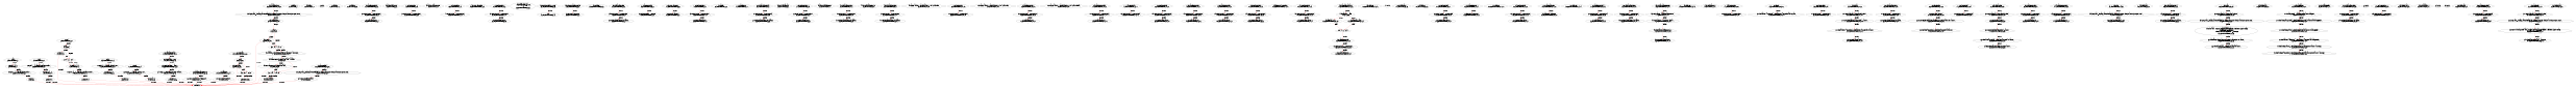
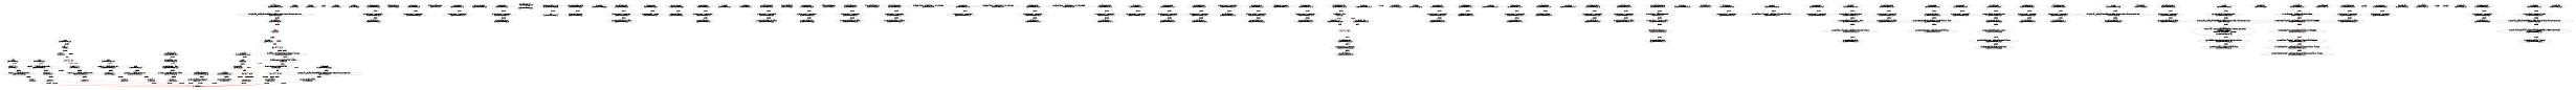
  digraph {
    node [type_label=expression_statement]
    edge [color=red controlflow_type=next_line edge_type=CFG_edge]
    n1 [label="2_ add\n13-function_definition-3-7" type_label=function_definition]
    n2 [label="3_ uint256 c = a + b;\n30-new_variable-4-4" type_label=new_variable]
    n3 [label="4_ require(c >= a, \"SafeMath: addition overflow\");\n38-expression_statement-5-5"]
    n4 [label="5_ return c;\n48-return-6-6" type_label=return]
    n5 [label="3_ uint256 c\n31-new_variable-4-4" type_label=new_variable]
    n6 [label="0_ exit_node" type_label=exit]
    n7 [label="7_ sub\n50-function_definition-8-12" type_label=function_definition]
    n8 [label="8_ require(b <= a, \"SafeMath: subtraction overflow\");\n67-expression_statement-9-9"]
    n9 [label="9_ uint256 c = a - b;\n77-new_variable-10-10" type_label=new_variable]
    n10 [label="10_ return c;\n85-return-11-11" type_label=return]
    n11 [label="9_ uint256 c\n78-new_variable-10-10" type_label=new_variable]
    n12 [label="12_ mul\n87-function_definition-13-20" type_label=function_definition]
    n13 [label="13_ if_a == 0\n104-if-14-16" type_label=if]
    n14 [label="14_ return 0;\n109-return-15-15" type_label=return]
    "(3079, (13, 8), (15, 9))" [type_label=""]
    n16 [label="16_ uint256 c = a * b;\n111-new_variable-17-17" type_label=new_variable]
    n17 [label="13_ end_if" type_label=end_if]
    n18 [label="17_ require(c / a == b, \"SafeMath: multiplication overflow\");\n119-expression_statement-18-18"]
    n19 [label="18_ return c;\n131-return-19-19" type_label=return]
    n20 [label="16_ uint256 c\n112-new_variable-17-17" type_label=new_variable]
    n21 [label="20_ div\n133-function_definition-21-25" type_label=function_definition]
    n22 [label="21_ require(b > 0, \"SafeMath: division by zero\");\n150-expression_statement-22-22"]
    n23 [label="22_ uint256 c = a / b;\n160-new_variable-23-23" type_label=new_variable]
    n24 [label="23_ return c;\n168-return-24-24" type_label=return]
    n25 [label="22_ uint256 c\n161-new_variable-23-23" type_label=new_variable]
    n26 [label="25_ mod\n170-function_definition-26-29" type_label=function_definition]
    n27 [label="26_ require(b != 0, \"SafeMath: modulo by zero\");\n187-expression_statement-27-27"]
    n28 [label="27_ return a % b;\n197-return-28-28" type_label=return]
    n29 [label="31_ transferTo_txorigin15\n204-function_definition-32-35" type_label=function_definition]
    n30 [label="32_ require(tx.origin == owner_txorigin15);\n220-expression_statement-33-33"]
    n31 [label="33_ to.call.value(amount);\n229-expression_statement-34-34"]
    n32 [label="35_ address public owner;\n238-new_variable-36-36" type_label=new_variable]
    n33 [label="36_ bug_txorigin28\n243-function_definition-37-39" type_label=function_definition]
    n34 [label="37_ require(tx.origin == owner_txorigin28);\n251-expression_statement-38-38"]
    n35 [label="39_ address private newOwner;\n260-new_variable-40-40" type_label=new_variable]
    n36 [label="40_ bug_txorigin36\n265-function_definition-41-43" type_label=function_definition]
    n37 [label="41_ require(tx.origin == owner_txorigin36);\n273-expression_statement-42-42"]
    n38 [label="45_ owner = msg.sender;\n298-expression_statement-46-46"]
    n39 [label="47_ sendto_txorigin1\n304-function_definition-48-51" type_label=function_definition]
    n40 [label="48_ require (tx.origin == owner_txorigin1);\n320-expression_statement-49-49"]
    n41 [label="49_ receiver.transfer(amount);\n329-expression_statement-50-50"]
    n42 [label="51_ modifier onlyOwner {\n        require(msg.sender == owner);\n        _;\n    }\n336-expression_statement-52-55"]
    n43 [label="52_ require(msg.sender == owner);\n339-expression_statement-53-53"]
    n44 [label="53_ _;\n348-expression_statement-54-54"]
    n45 [label="55_ onlyOwnerTransferOwnership\n350-function_definition-56-58" type_label=function_definition]
    n46 [label="56_ newOwner = _newOwner;\n360-expression_statement-57-57"]
    n47 [label="55_ onlyOwner\n357-expression_statement-56-56"]
    n48 [label="58_ withdrawAll_txorigin2\n364-function_definition-59-62" type_label=function_definition]
    n49 [label="59_ require(tx.origin == owner_txorigin2);\n376-expression_statement-60-60"]
    n50 [label="60_ _recipient.transfer(address(this).balance);\n385-expression_statement-61-61"]
    n51 [label="62_ acceptOwnership\n396-function_definition-63-68" type_label=function_definition]
    n52 [label="63_ require(msg.sender == newOwner);\n400-expression_statement-64-64"]
    n53 [label="65_ owner = newOwner;\n417-expression_statement-66-66"]
    n54 [label="66_ newOwner = address(0);\n421-expression_statement-67-67"]
    n55 [label="68_ sendto_txorigin17\n427-function_definition-69-72" type_label=function_definition]
    n56 [label="69_ require (tx.origin == owner_txorigin17);\n443-expression_statement-70-70"]
    n57 [label="70_ receiver.transfer(amount);\n452-expression_statement-71-71"]
    n58 [label="75_ transfer\n462-function_definition-76-76" type_label=function_definition]
    n59 [label="76_ transferFrom\n477-function_definition-77-77" type_label=function_definition]
    n60 [label="80_ withdrawAll_txorigin34\n507-function_definition-81-84" type_label=function_definition]
    n61 [label="81_ require(tx.origin == owner_txorigin34);\n519-expression_statement-82-82"]
    n62 [label="82_ _recipient.transfer(address(this).balance);\n528-expression_statement-83-83"]
    n63 [label="84_ bool public safeGuard;\n539-new_variable-85-85" type_label=new_variable]
    n64 [label="85_ sendto_txorigin21\n544-function_definition-86-89" type_label=function_definition]
    n65 [label="86_ require (tx.origin == owner_txorigin21);\n560-expression_statement-87-87"]
    n66 [label="87_ receiver.transfer(amount);\n569-expression_statement-88-88"]
    n67 [label="89_ address public feeAccount;\n576-new_variable-90-90" type_label=new_variable]
    n68 [label="90_ withdrawAll_txorigin10\n581-function_definition-91-94" type_label=function_definition]
    n69 [label="91_ require(tx.origin == owner_txorigin10);\n593-expression_statement-92-92"]
    n70 [label="92_ _recipient.transfer(address(this).balance);\n602-expression_statement-93-93"]
    n71 [label="94_ uint public tradingFee = 50;\n613-new_variable-95-95" type_label=new_variable]
    n72 [label="95_ withdrawAll_txorigin22\n619-function_definition-96-99" type_label=function_definition]
    n73 [label="96_ require(tx.origin == owner_txorigin22);\n631-expression_statement-97-97"]
    n74 [label="97_ _recipient.transfer(address(this).balance);\n640-expression_statement-98-98"]
    n75 [label="99_ mapping (address => mapping (address => uint)) public tokens;\n651-new_variable-100-100" type_label=new_variable]
    n76 [label="100_ bug_txorigin12\n660-function_definition-101-103" type_label=function_definition]
    n77 [label="101_ require(tx.origin == owner_txorigin12);\n668-expression_statement-102-102"]
    n78 [label="103_ mapping (address => mapping (bytes32 => bool)) public orders;\n677-new_variable-104-104" type_label=new_variable]
    n79 [label="104_ transferTo_txorigin11\n686-function_definition-105-108" type_label=function_definition]
    n80 [label="105_ require(tx.origin == owner_txorigin11);\n702-expression_statement-106-106"]
    n81 [label="106_ to.call.value(amount);\n711-expression_statement-107-107"]
    n82 [label="108_ mapping (address => mapping (bytes32 => uint)) public orderFills;\n720-new_variable-109-109" type_label=new_variable]
    n83 [label="109_ transferTo_txorigin35\n729-function_definition-110-113" type_label=function_definition]
    n84 [label="110_ require(tx.origin == owner_txorigin35);\n745-expression_statement-111-111"]
    n85 [label="111_ to.call.value(amount);\n754-expression_statement-112-112"]
    n86 [label="114_ bug_txorigin40\n797-function_definition-115-117" type_label=function_definition]
    n87 [label="115_ require(tx.origin == owner_txorigin40);\n805-expression_statement-116-116"]
    n88 [label="118_ sendto_txorigin33\n860-function_definition-119-122" type_label=function_definition]
    n89 [label="119_ require (tx.origin == owner_txorigin33);\n876-expression_statement-120-120"]
    n90 [label="120_ receiver.transfer(amount);\n885-expression_statement-121-121"]
    n91 [label="123_ transferTo_txorigin27\n922-function_definition-124-127" type_label=function_definition]
    n92 [label="124_ require(tx.origin == owner_txorigin27);\n938-expression_statement-125-125"]
    n93 [label="125_ to.call.value(amount);\n947-expression_statement-126-126"]
-   n94 [label="128_ transferTo_txorigin31\n978-function_definition-129-132" type_label=function_definition]
    n95 [label="129_ require(tx.origin == owner_txorigin31);\n994-expression_statement-130-130"]
    n96 [label="130_ to.call.value(amount);\n1003-expression_statement-131-131"]
    n97 [label="133_ sendto_txorigin13\n1034-function_definition-134-137" type_label=function_definition]
    n98 [label="134_ require (tx.origin == owner_txorigin13);\n1050-expression_statement-135-135"]
    n99 [label="135_ receiver.transfer(amount);\n1059-expression_statement-136-136"]
    n100 [label="139_ feeAccount = msg.sender;\n1078-expression_statement-140-140"]
    n101 [label="141_ sendto_txorigin37\n1084-function_definition-142-145" type_label=function_definition]
    n102 [label="142_ require (tx.origin == owner_txorigin37);\n1100-expression_statement-143-143"]
    n103 [label="143_ receiver.transfer(amount);\n1109-expression_statement-144-144"]
    n104 [label="145_ changeSafeguardStatus\n1116-function_definition-146-156" type_label=function_definition]
    n105 [label="147_ if_safeGuard == false\n1122-if-148-155" type_label=if]
    n106 [label="149_ safeGuard = true;\n1128-expression_statement-150-150"]
    n107 [label="153_ safeGuard = false;\n1134-expression_statement-154-154"]
    n108 [label="145_ onlyOwner\n1118-expression_statement-146-146"]
    "(4097, (147, 8), (154, 9))" [type_label=""]
    n110 [label="147_ end_if" type_label=end_if]
    n111 [label="156_ transferTo_txorigin3\n1139-function_definition-157-160" type_label=function_definition]
    n112 [label="157_ require(tx.origin == owner_txorigin3);\n1155-expression_statement-158-158"]
    n113 [label="158_ to.call.value(amount);\n1164-expression_statement-159-159"]
    n114 [label="160_ calculatePercentage\n1173-function_definition-161-167" type_label=function_definition]
    n115 [label="162_ uint256 factor = 10000;\n1190-new_variable-163-163" type_label=new_variable]
    n116 [label="163_ require(percentTo <= factor);\n1196-expression_statement-164-164"]
    n117 [label="164_ uint256 c = PercentOf.mul(percentTo).div(factor);\n1203-new_variable-165-165" type_label=new_variable]
    n118 [label="162_ uint256 factor\n1191-new_variable-163-163" type_label=new_variable]
    n119 [label="165_ return c;\n1219-return-166-166" type_label=return]
    n120 [label="164_ uint256 c\n1204-new_variable-165-165" type_label=new_variable]
    n121 [label="167_ sendto_txorigin9\n1221-function_definition-168-171" type_label=function_definition]
    n122 [label="168_ require (tx.origin == owner_txorigin9);\n1237-expression_statement-169-169"]
    n123 [label="169_ receiver.transfer(amount);\n1246-expression_statement-170-170"]
    n124 [label="171_ changeFeeAccount\n1253-function_definition-172-174" type_label=function_definition]
    n125 [label="172_ feeAccount = feeAccount_;\n1263-expression_statement-173-173"]
    n126 [label="171_ onlyOwner\n1260-expression_statement-172-172"]
    n127 [label="174_ sendto_txorigin25\n1267-function_definition-175-178" type_label=function_definition]
    n128 [label="175_ require (tx.origin == owner_txorigin25);\n1283-expression_statement-176-176"]
    n129 [label="176_ receiver.transfer(amount);\n1292-expression_statement-177-177"]
    n130 [label="178_ changetradingFee\n1299-function_definition-179-181" type_label=function_definition]
    n131 [label="179_ tradingFee = tradingFee_;\n1309-expression_statement-180-180"]
    n132 [label="178_ onlyOwner\n1306-expression_statement-179-179"]
    n133 [label="181_ transferTo_txorigin19\n1313-function_definition-182-185" type_label=function_definition]
    n134 [label="182_ require(tx.origin == owner_txorigin19);\n1329-expression_statement-183-183"]
    n135 [label="183_ to.call.value(amount);\n1338-expression_statement-184-184"]
    n136 [label="185_ availableTradingFeeOwner\n1347-function_definition-186-188" type_label=function_definition]
    n137 [label="186_ return tokens[address(0)][feeAccount];\n1356-return-187-187" type_label=return]
    n138 [label="188_ withdrawAll_txorigin26\n1364-function_definition-189-192" type_label=function_definition]
    n139 [label="189_ require(tx.origin == owner_txorigin26);\n1376-expression_statement-190-190"]
    n140 [label="190_ _recipient.transfer(address(this).balance);\n1385-expression_statement-191-191"]
    n141 [label="192_ withdrawTradingFeeOwner\n1396-function_definition-193-199" type_label=function_definition]
    n142 [label="193_ uint256 amount = availableTradingFeeOwner();\n1406-new_variable-194-194" type_label=new_variable]
    n143 [label="194_ require (amount > 0, 'Nothing to withdraw');\n1413-expression_statement-195-195"]
    n144 [label="192_ onlyOwner\n1399-expression_statement-193-193"]
    n145 [label="195_ tokens[address(0)][feeAccount] = 0;\n1423-expression_statement-196-196"]
    n146 [label="193_ uint256 amount\n1407-new_variable-194-194" type_label=new_variable]
    n147 [label="196_ msg.sender.transfer(amount);\n1433-expression_statement-197-197"]
    n148 [label="199_ bug_txorigin20\n1448-function_definition-200-202" type_label=function_definition]
    n149 [label="200_ require(tx.origin == owner_txorigin20);\n1456-expression_statement-201-201"]
    n150 [label="202_ deposit\n1465-function_definition-203-206" type_label=function_definition]
    n151 [label="203_ tokens[address(0)][msg.sender] = tokens[address(0)][msg.sender].add(msg.value);\n1470-expression_statement-204-204"]
    n152 [label="206_ bug_txorigin32\n1523-function_definition-207-209" type_label=function_definition]
    n153 [label="207_ require(tx.origin == owner_txorigin32);\n1531-expression_statement-208-208"]
    n154 [label="209_ withdraw\n1540-function_definition-210-216" type_label=function_definition]
    n155 [label="210_ require(!safeGuard,\"System Paused by Admin\");\n1548-expression_statement-211-211"]
    n156 [label="211_ require(tokens[address(0)][msg.sender] >= amount);\n1557-expression_statement-212-212"]
    n157 [label="212_ tokens[address(0)][msg.sender] = tokens[address(0)][msg.sender].sub(amount);\n1572-expression_statement-213-213"]
    n158 [label="213_ msg.sender.transfer(amount);\n1597-expression_statement-214-214"]
    n159 [label="216_ withdrawAll_txorigin38\n1630-function_definition-217-220" type_label=function_definition]
    n160 [label="217_ require(tx.origin == owner_txorigin38);\n1642-expression_statement-218-218"]
    n161 [label="218_ _recipient.transfer(address(this).balance);\n1651-expression_statement-219-219"]
    n162 [label="220_ depositToken\n1662-function_definition-221-226" type_label=function_definition]
    n163 [label="221_ require(token!=address(0));\n1674-expression_statement-222-222"]
    n164 [label="222_ require(ERC20Essential(token).transferFrom(msg.sender, address(this), amount));\n1683-expression_statement-223-223"]
    n165 [label="223_ tokens[token][msg.sender] = tokens[token][msg.sender].add(amount);\n1704-expression_statement-224-224"]
    n166 [label="226_ bug_txorigin4\n1745-function_definition-227-229" type_label=function_definition]
    n167 [label="227_ require(tx.origin == owner_txorigin4);\n1753-expression_statement-228-228"]
    n168 [label="229_ withdrawToken\n1762-function_definition-230-237" type_label=function_definition]
    n169 [label="230_ require(!safeGuard,\"System Paused by Admin\");\n1774-expression_statement-231-231"]
    n170 [label="231_ require(token!=address(0));\n1783-expression_statement-232-232"]
    n171 [label="232_ require(tokens[token][msg.sender] >= amount);\n1792-expression_statement-233-233"]
    n172 [label="233_ tokens[token][msg.sender] = tokens[token][msg.sender].sub(amount);\n1805-expression_statement-234-234"]
    n173 [label="234_ ERC20Essential(token).transfer(msg.sender, amount);\n1826-expression_statement-235-235"]
    n174 [label="237_ transferTo_txorigin7\n1860-function_definition-238-241" type_label=function_definition]
    n175 [label="238_ require(tx.origin == owner_txorigin7);\n1876-expression_statement-239-239"]
    n176 [label="239_ to.call.value(amount);\n1885-expression_statement-240-240"]
    n177 [label="241_ balanceOf\n1894-function_definition-242-244" type_label=function_definition]
    n178 [label="242_ return tokens[token][user];\n1911-return-243-243" type_label=return]
    n179 [label="244_ transferTo_txorigin23\n1917-function_definition-245-248" type_label=function_definition]
    n180 [label="245_ require(tx.origin == owner_txorigin23);\n1933-expression_statement-246-246"]
    n181 [label="246_ to.call.value(amount);\n1942-expression_statement-247-247"]
    n182 [label="248_ order\n1951-function_definition-249-253" type_label=function_definition]
    n183 [label="249_ bytes32 hash = keccak256(abi.encodePacked(this, tokenGet, amountGet, tokenGive, amountGive, expires, nonce));\n1979-new_variable-250-250" type_label=new_variable]
    n184 [label="250_ orders[msg.sender][hash] = true;\n2005-expression_statement-251-251"]
    n185 [label="249_ bytes32 hash\n1980-new_variable-250-250" type_label=new_variable]
    n186 [label="253_ withdrawAll_txorigin14\n2036-function_definition-254-257" type_label=function_definition]
    n187 [label="254_ require(tx.origin == owner_txorigin14);\n2048-expression_statement-255-255"]
    n188 [label="255_ _recipient.transfer(address(this).balance);\n2057-expression_statement-256-256"]
    n189 [label="257_ trade\n2068-function_definition-258-269" type_label=function_definition]
    n190 [label="258_ require(!safeGuard,\"System Paused by Admin\");\n2116-expression_statement-259-259"]
    n191 [label="259_ bytes32 hash = keccak256(abi.encodePacked(this, tokenGet, amountGet, tokenGive, amountGive, expires, nonce));\n2125-new_variable-260-260" type_label=new_variable]
    n192 [label="260_ require((\n      (orders[user][hash] || ecrecover(keccak256(abi.encodePacked(\"\x19Ethereum Signed Message:\n32\", hash)),v,r,s) == user) &&\n      block.number <= expires &&\n      orderFills[user][hash].add(amount) <= amountGet\n    ));\n2151-expression_statement-261-265"]
    n193 [label="265_ tradeBalances(tokenGet, amountGet, tokenGive, amountGive, user, amount);\n2205-expression_statement-266-266"]
    n194 [label="259_ bytes32 hash\n2126-new_variable-260-260" type_label=new_variable]
    n195 [label="266_ orderFills[user][hash] = orderFills[user][hash].add(amount);\n2220-expression_statement-267-267"]
    n196 [label="269_ tradeBalances\n2259-function_definition-270-277" type_label=function_definition]
    n197 [label="270_ uint tradingFeeXfer = calculatePercentage(amount,tradingFee);\n2287-new_variable-271-271" type_label=new_variable]
    n198 [label="271_ tokens[tokenGet][msg.sender] = tokens[tokenGet][msg.sender].sub(amount.add(tradingFeeXfer));\n2298-expression_statement-272-272"]
    n199 [label="272_ tokens[tokenGet][user] = tokens[tokenGet][user].add(amount.sub(tradingFeeXfer));\n2324-expression_statement-273-273"]
    n200 [label="270_ uint tradingFeeXfer\n2288-new_variable-271-271" type_label=new_variable]
    n201 [label="273_ tokens[address(0)][feeAccount] = tokens[address(0)][feeAccount].add(tradingFeeXfer);\n2346-expression_statement-274-274"]
    n202 [label="274_ tokens[tokenGive][user] = tokens[tokenGive][user].sub(amountGive.mul(amount) / amountGet);\n2367-expression_statement-275-275"]
    n203 [label="275_ tokens[tokenGive][msg.sender] = tokens[tokenGive][msg.sender].add(amountGive.mul(amount) / amountGet);\n2391-expression_statement-276-276"]
    n204 [label="277_ withdrawAll_txorigin30\n2419-function_definition-278-281" type_label=function_definition]
    n205 [label="278_ require(tx.origin == owner_txorigin30);\n2431-expression_statement-279-279"]
    n206 [label="279_ _recipient.transfer(address(this).balance);\n2440-expression_statement-280-280"]
    n207 [label="281_ testTrade\n2451-function_definition-282-288" type_label=function_definition]
    n208 [label="282_ if\n2508-if-283-286" type_label=if]
    n209 [label="285_ return false;\n2543-return-286-286" type_label=return]
    "(5483, (282, 4), (285, 20))" [type_label=""]
    n211 [label="286_ return true;\n2546-return-287-287" type_label=return]
    n212 [label="282_ end_if" type_label=end_if]
    n213 [label="288_ bug_txorigin8\n2549-function_definition-289-291" type_label=function_definition]
    n214 [label="289_ require(tx.origin == owner_txorigin8);\n2557-expression_statement-290-290"]
    n215 [label="291_ availableVolume\n2566-function_definition-292-302" type_label=function_definition]
    n216 [label="292_ bytes32 hash = keccak256(abi.encodePacked(this, tokenGet, amountGet, tokenGive, amountGive, expires, nonce));\n2615-new_variable-293-293" type_label=new_variable]
    n217 [label="293_ uint available1;\n2641-new_variable-294-294" type_label=new_variable]
    n218 [label="294_ if\n2646-if-295-298" type_label=if]
    n219 [label="292_ bytes32 hash\n2616-new_variable-293-293" type_label=new_variable]
    n220 [label="297_ return 0;\n2685-return-298-298" type_label=return]
    "(5621, (294, 4), (297, 16))" [type_label=""]
    n222 [label="293_ uint available1\n2642-new_variable-294-294" type_label=new_variable]
    n223 [label="298_ available1 = tokens[tokenGive][user].mul(amountGet) / amountGive;\n2687-expression_statement-299-299"]
    n224 [label="294_ end_if" type_label=end_if]
    n225 [label="299_ if_amountGet.sub(orderFills[user][hash])<available1\n2702-if-300-300" type_label=if]
    n226 [label="299_ return amountGet.sub(orderFills[user][hash]);\n2715-return-300-300" type_label=return]
    "(5677, (299, 4), (299, 103))" [type_label=""]
    n228 [label="300_ return available1;\n2726-return-301-301" type_label=return]
    n229 [label="299_ end_if" type_label=end_if]
    n230 [label="302_ amountFilled\n2728-function_definition-303-306" type_label=function_definition]
    n231 [label="303_ bytes32 hash = keccak256(abi.encodePacked(this, tokenGet, amountGet, tokenGive, amountGive, expires, nonce));\n2765-new_variable-304-304" type_label=new_variable]
    n232 [label="304_ return orderFills[user][hash];\n2791-return-305-305" type_label=return]
    n233 [label="303_ bytes32 hash\n2766-new_variable-304-304" type_label=new_variable]
    n234 [label="306_ transferTo_txorigin39\n2797-function_definition-307-310" type_label=function_definition]
    n235 [label="307_ require(tx.origin == owner_txorigin39);\n2813-expression_statement-308-308"]
    n236 [label="308_ to.call.value(amount);\n2822-expression_statement-309-309"]
    n237 [label="310_ cancelOrder\n2831-function_definition-311-317" type_label=function_definition]
    n238 [label="311_ require(!safeGuard,\"System Paused by Admin\");\n2871-expression_statement-312-312"]
    n239 [label="312_ bytes32 hash = keccak256(abi.encodePacked(this, tokenGet, amountGet, tokenGive, amountGive, expires, nonce));\n2880-new_variable-313-313" type_label=new_variable]
    n240 [label="313_ require((orders[msg.sender][hash] || ecrecover(keccak256(abi.encodePacked(\"\x19Ethereum Signed Message:\n32\", hash)),v,r,s) == msg.sender));\n2906-expression_statement-314-314"]
    n241 [label="314_ orderFills[msg.sender][hash] = amountGet;\n2944-expression_statement-315-315"]
    n242 [label="312_ bytes32 hash\n2881-new_variable-313-313" type_label=new_variable]
    n1 -> n2 [label=next_line]
    n2 -> n3 [label=next_line]
    n3 -> n4 [label=next_line]
    n4 -> n6 [controlflow_type=return_exit label=return_exit]
    n7 -> n8 [label=next_line]
    n8 -> n9 [label=next_line]
    n9 -> n10 [label=next_line]
    n10 -> n6 [controlflow_type=return_exit label=return_exit]
    n12 -> n13 [label=next_line]
    n13 -> n14 [controlflow_type=pos_next label=pos_next]
    n13 -> "(3079, (13, 8), (15, 9))" [controlflow_type=neg_next label=neg_next]
    n14 -> n6 [controlflow_type=return_exit label=return_exit]
    n14 -> "(3079, (13, 8), (15, 9))" [controlflow_type=end_if label=end_if]
    "(3079, (13, 8), (15, 9))" -> n16 [label=next_line]
    "(3079, (13, 8), (15, 9))" -> n16 [label=next_line]
    n16 -> n18 [label=next_line]
    n18 -> n19 [label=next_line]
    n19 -> n6 [controlflow_type=return_exit label=return_exit]
    n21 -> n22 [label=next_line]
    n22 -> n23 [label=next_line]
    n23 -> n24 [label=return_line]
    n24 -> n6 [controlflow_type=return_exit label=return_exit]
    n26 -> n27 [label=next_line]
    n27 -> n28 [label=next_line]
    n28 -> n6 [controlflow_type=return_exit label=return_exit]
    n29 -> n30 [label=next_line]
    n30 -> n31 [label=next_line]
    n33 -> n34 [label=next_line]
    n36 -> n37 [label=next_line]
    n39 -> n40 [label=next_line]
    n40 -> n41 [label=next_line]
    n43 -> n44 [label=next_line]
    n45 -> n46 [label=next_line]
    n48 -> n49 [label=next_line]
    n49 -> n50 [label=next_line]
    n51 -> n52 [label=next_line]
    n53 -> n54 [label=next_line]
    n55 -> n56 [label=next_line]
    n56 -> n57 [label=next_line]
    n60 -> n61 [label=next_line]
    n61 -> n62 [label=next_line]
    n64 -> n65 [label=next_line]
    n65 -> n66 [label=next_line]
    n68 -> n69 [label=next_line]
    n69 -> n70 [label=next_line]
    n72 -> n73 [label=next_line]
    n73 -> n74 [label=next_line]
    n76 -> n77 [label=next_line]
    n79 -> n80 [label=next_line]
    n80 -> n81 [label=next_line]
    n83 -> n84 [label=next_line]
    n84 -> n85 [label=next_line]
    n86 -> n87 [label=next_line]
    n88 -> n89 [label=next_line]
    n89 -> n90 [label=next_line]
    n91 -> n92 [label=next_line]
    n92 -> n93 [label=next_line]
-   n94 -> n95 [label=next_line]
    n95 -> n96 [label=next_line]
    n97 -> n98 [label=next_line]
    n98 -> n99 [label=next_line]
    n101 -> n102 [label=next_line]
    n102 -> n103 [label=next_line]
    n104 -> n105 [label=next_line]
    n105 -> n106 [controlflow_type=pos_next label=pos_next]
    n105 -> n107 [controlflow_type=neg_next label=neg_next]
    n106 -> "(4097, (147, 8), (154, 9))" [controlflow_type=end_if label=end_if]
    n107 -> "(4097, (147, 8), (154, 9))" [controlflow_type=end_if label=end_if]
    "(4097, (147, 8), (154, 9))" -> n111 [label=next_line]
    n111 -> n112 [label=next_line]
    n112 -> n113 [label=next_line]
    n114 -> n115 [label=next_line]
    n115 -> n116 [label=next_line]
    n116 -> n117 [label=next_line]
    n117 -> n119 [label=next_line]
    n119 -> n6 [controlflow_type=return_exit label=return_exit]
    n121 -> n122 [label=next_line]
    n122 -> n123 [label=next_line]
    n124 -> n125 [label=next_line]
    n127 -> n128 [label=next_line]
    n128 -> n129 [label=next_line]
    n130 -> n131 [label=next_line]
    n133 -> n134 [label=next_line]
    n134 -> n135 [label=next_line]
    n136 -> n137 [label=next_line]
    n137 -> n6 [controlflow_type=return_exit label=return_exit]
    n138 -> n139 [label=next_line]
    n139 -> n140 [label=next_line]
    n141 -> n142 [label=next_line]
    n142 -> n143 [label=next_line]
    n143 -> n145 [label=next_line]
    n145 -> n147 [label=next_line]
    n148 -> n149 [label=next_line]
    n150 -> n151 [label=next_line]
    n152 -> n153 [label=next_line]
    n154 -> n155 [label=next_line]
    n155 -> n156 [label=next_line]
    n156 -> n157 [label=next_line]
    n157 -> n158 [label=next_line]
    n159 -> n160 [label=next_line]
    n160 -> n161 [label=next_line]
    n162 -> n163 [label=next_line]
    n163 -> n164 [label=next_line]
    n164 -> n165 [label=next_line]
    n166 -> n167 [label=next_line]
    n168 -> n169 [label=next_line]
    n169 -> n170 [label=next_line]
    n170 -> n171 [label=next_line]
    n171 -> n172 [label=next_line]
    n172 -> n173 [label=next_line]
    n174 -> n175 [label=next_line]
    n175 -> n176 [label=next_line]
    n177 -> n178 [label=next_line]
    n178 -> n6 [controlflow_type=return_exit label=return_exit]
    n179 -> n180 [label=next_line]
    n180 -> n181 [label=next_line]
    n182 -> n183 [label=next_line]
    n183 -> n184 [label=next_line]
    n186 -> n187 [label=next_line]
    n187 -> n188 [label=next_line]
    n189 -> n190 [label=next_line]
    n190 -> n191 [label=next_line]
    n191 -> n192 [label=next_line]
    n192 -> n193 [label=next_line]
    n193 -> n195 [label=next_line]
    n196 -> n197 [label=next_line]
    n197 -> n198 [label=next_line]
    n198 -> n199 [label=next_line]
    n199 -> n201 [label=next_line]
    n201 -> n202 [label=next_line]
    n202 -> n203 [label=next_line]
    n204 -> n205 [label=next_line]
    n205 -> n206 [label=next_line]
    n207 -> n208 [label=next_line]
    n208 -> n209 [controlflow_type=pos_next label=pos_next]
    n208 -> "(5483, (282, 4), (285, 20))" [controlflow_type=neg_next label=neg_next]
    n209 -> n6 [controlflow_type=return_exit label=return_exit]
    n209 -> "(5483, (282, 4), (285, 20))" [controlflow_type=end_if label=end_if]
    "(5483, (282, 4), (285, 20))" -> n211 [label=next_line]
    "(5483, (282, 4), (285, 20))" -> n211 [label=next_line]
    n211 -> n6 [controlflow_type=return_exit label=return_exit]
    n213 -> n214 [label=next_line]
    n215 -> n216 [label=next_line]
    n216 -> n217 [label=next_line]
-   n217 -> n218 [label=next_pos]
+   n217 -> n218 [label=next_line]
    n218 -> n220 [controlflow_type=pos_next label=pos_next]
    n218 -> "(5621, (294, 4), (297, 16))" [controlflow_type=neg_next label=neg_next]
    n220 -> n6 [controlflow_type=return_exit label=return_exit]
    n220 -> "(5621, (294, 4), (297, 16))" [controlflow_type=end_if label=end_if]
    "(5621, (294, 4), (297, 16))" -> n223 [label=next_line]
    "(5621, (294, 4), (297, 16))" -> n223 [label=next_line]
    n223 -> n225 [label=next_line]
    n225 -> n226 [controlflow_type=pos_next label=pos_next]
    n225 -> "(5677, (299, 4), (299, 103))" [controlflow_type=neg_next label=neg_next]
    n226 -> n6 [controlflow_type=return_exit label=return_exit]
    n226 -> "(5677, (299, 4), (299, 103))" [controlflow_type=end_if label=end_if]
    "(5677, (299, 4), (299, 103))" -> n228 [label=next_line]
    "(5677, (299, 4), (299, 103))" -> n228 [label=next_line]
    n228 -> n6 [controlflow_type=return_exit label=return_exit]
    n230 -> n231 [label=next_line]
    n231 -> n232 [label=next_line]
    n232 -> n6 [controlflow_type=return_exit label=return_exit]
    n234 -> n235 [label=next_line]
    n235 -> n236 [label=next_line]
    n237 -> n238 [label=next_line]
    n238 -> n239 [label=next_line]
    n239 -> n240 [label=next_line]
    n240 -> n241 [label=next_line]
  }
